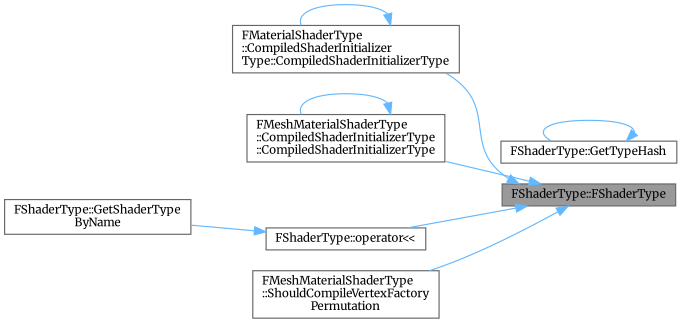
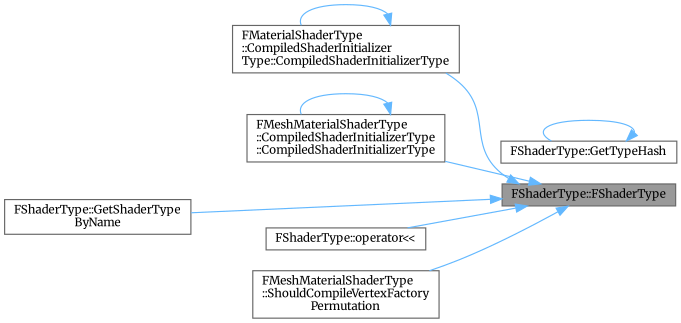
  digraph {
    fontname=Merriweather
    rankdir=RL
    node [color=grey40 fillcolor=white fontname=Merriweather fontsize=10 shape=box style=filled]
    edge [color=steelblue1 dir=back fontname=Merriweather fontsize=10 labelfontname=Helvetica labelfontsize=10 style=solid]
    n1 [color=gray40 fillcolor=grey60 fontcolor=black height=0.2 label="FShaderType::FShaderType" width=0.4]
    n2 [height=0.2 label="FMaterialShaderType\l::CompiledShaderInitializer\lType::CompiledShaderInitializerType" width=0.4]
    n3 [height=0.2 label="FMeshMaterialShaderType\l::CompiledShaderInitializerType\l::CompiledShaderInitializerType" width=0.4]
    n4 [height=0.2 label="FShaderType::GetShaderType\lByName" width=0.4]
    n5 [height=0.2 label="FShaderType::operator\<\<" width=0.4]
    n6 [height=0.2 label="FMeshMaterialShaderType\l::ShouldCompileVertexFactory\lPermutation" width=0.4]
    n7 [height=0.2 label="FShaderType::GetTypeHash" width=0.4]
    n1 -> n2
    n1 -> n3
-   n5 -> n4
+   n1 -> n4
    n1 -> n5
    n1 -> n6
    n2 -> n2
    n3 -> n3
    n7 -> n7
  }
